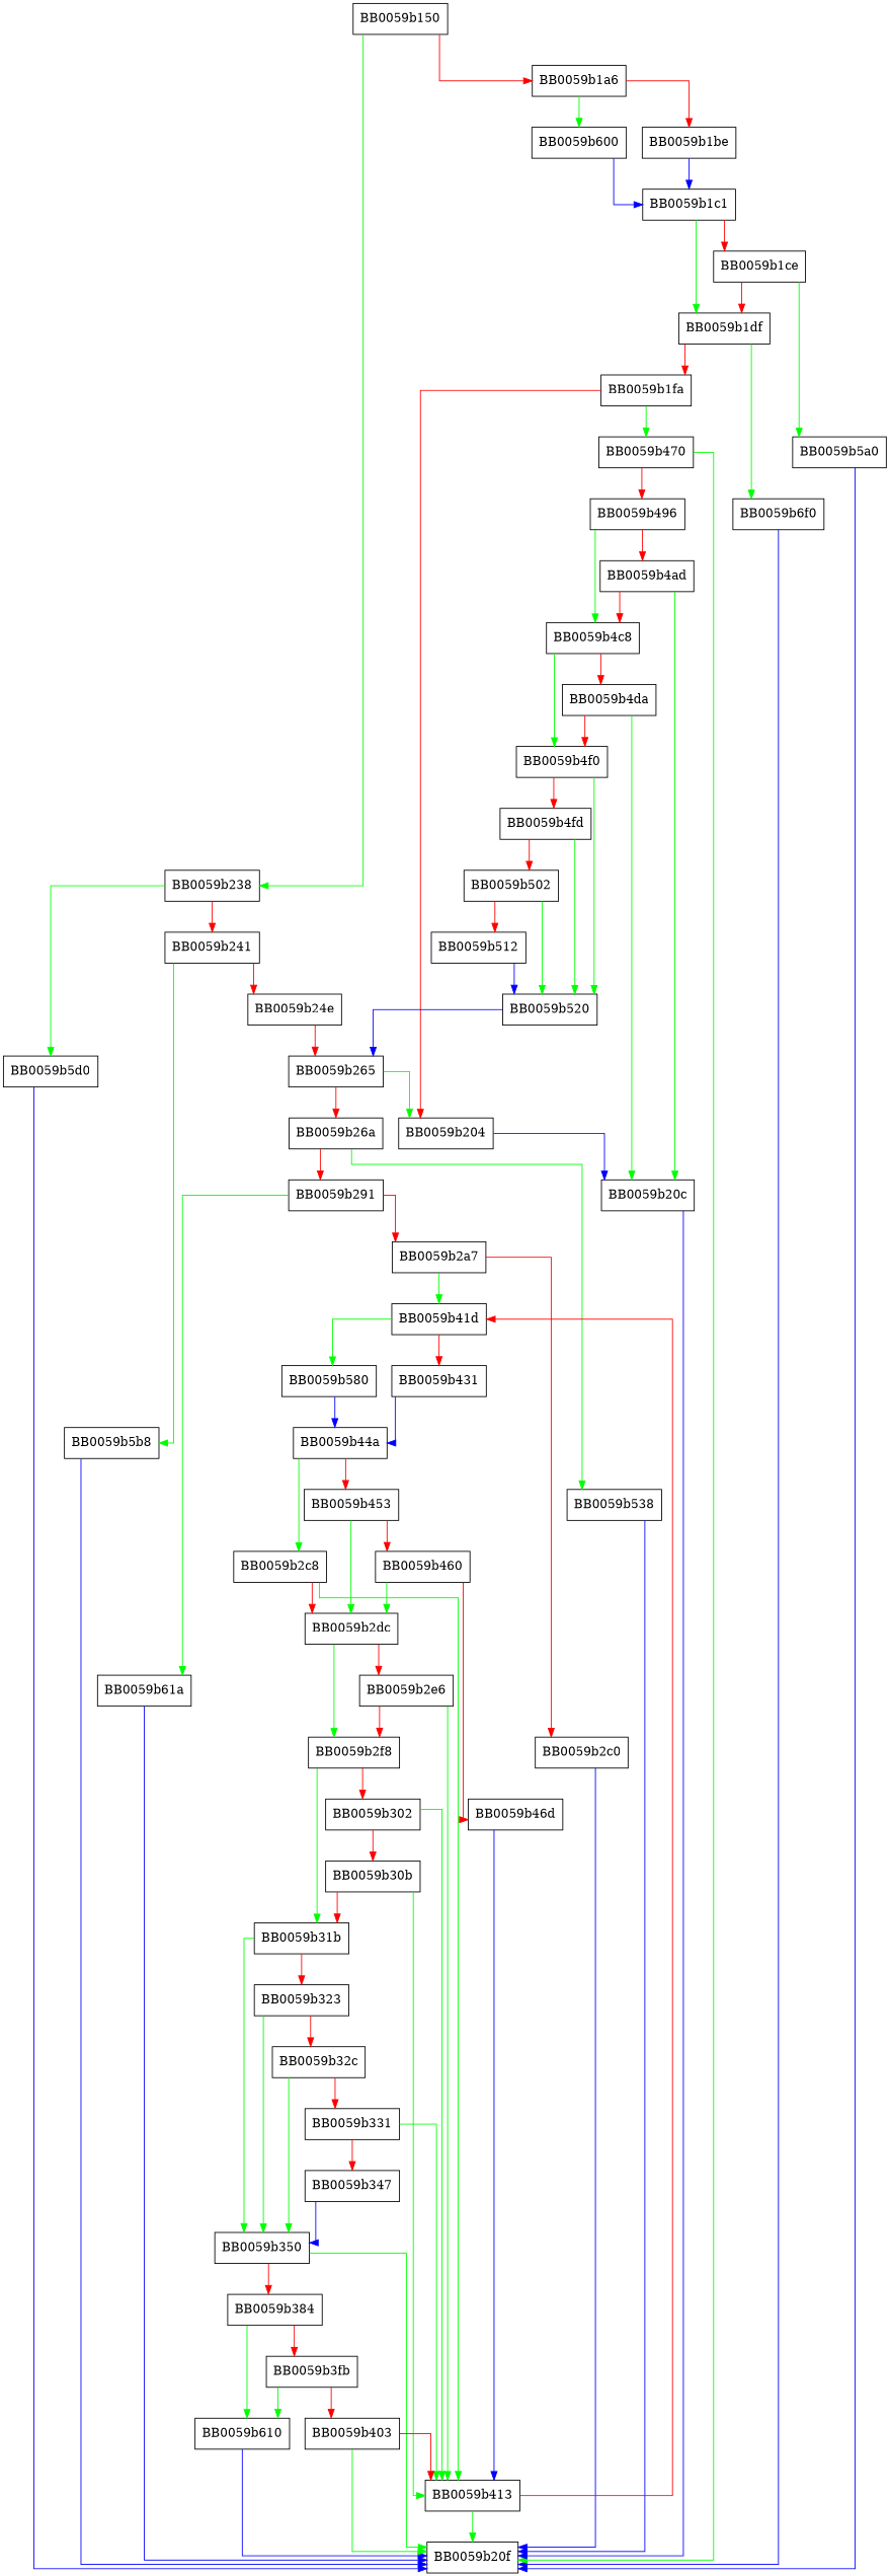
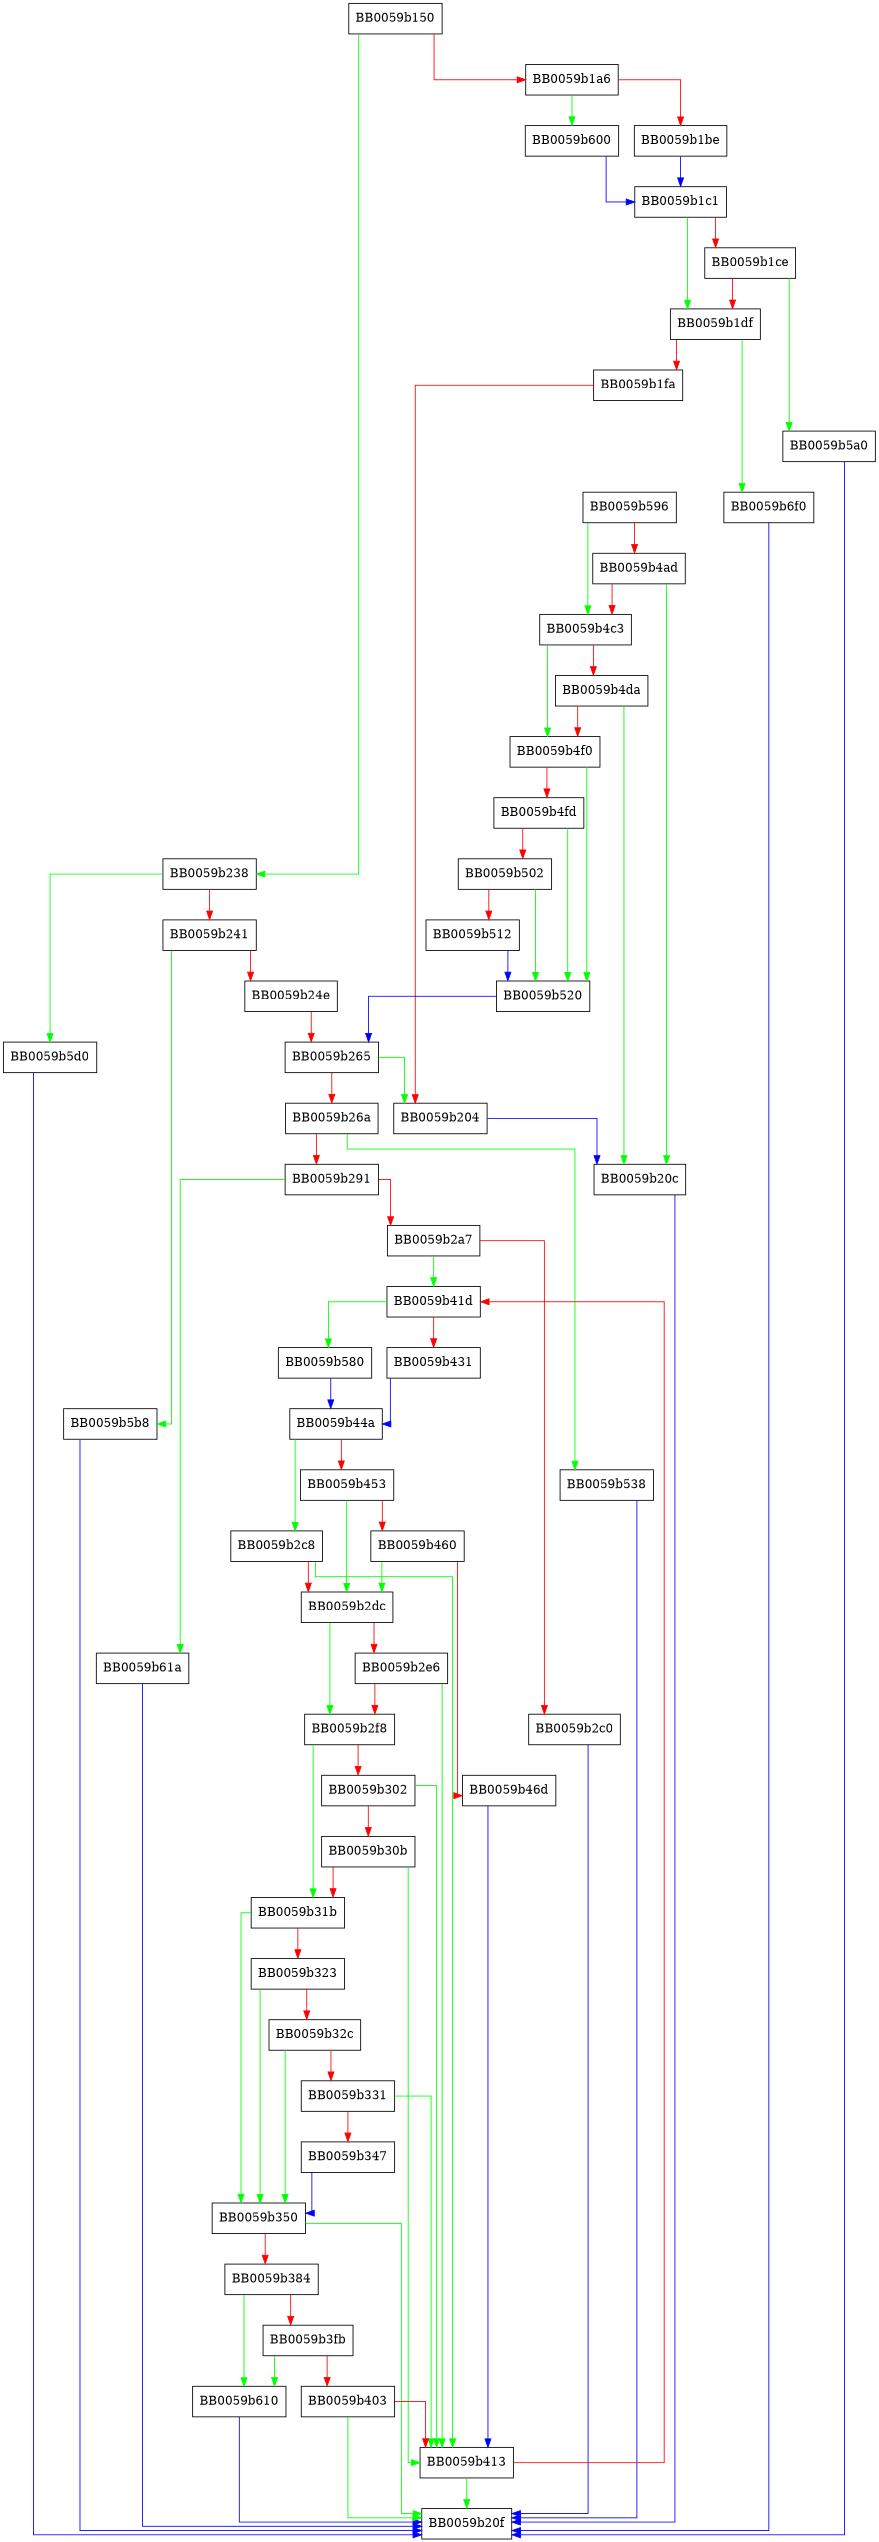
  digraph {
    splines=ortho
    node [shape=box]
    edge [color=red]
    BB0059b150
    BB0059b238
    BB0059b1a6
    BB0059b5d0
    BB0059b241
    BB0059b600
    BB0059b1be
    BB0059b20f
    BB0059b5b8
    BB0059b24e
    BB0059b1c1
    BB0059b1df
    BB0059b1ce
    n14 [label=BB0059b6f0]
    BB0059b1fa
    BB0059b5a0
-   BB0059b470
    BB0059b204
-   BB0059b496
+   BB0059b496 [label=BB0059b596]
    BB0059b20c
-   BB0059b4c3 [label=BB0059b4c8]
+   BB0059b4c3
    BB0059b4ad
    BB0059b265
    BB0059b26a
    BB0059b538
    BB0059b291
    BB0059b61a
    BB0059b2a7
    BB0059b41d
    BB0059b2c0
    BB0059b580
    BB0059b431
    BB0059b44a
    BB0059b2c8
    BB0059b413
    BB0059b2dc
    BB0059b2f8
    BB0059b2e6
    BB0059b31b
    BB0059b302
    BB0059b350
    BB0059b323
    BB0059b30b
    BB0059b384
    BB0059b32c
    BB0059b610
    BB0059b3fb
    BB0059b331
    BB0059b347
    BB0059b403
    BB0059b453
    BB0059b460
    BB0059b46d
    BB0059b4f0
    BB0059b4da
    BB0059b520
    BB0059b4fd
    BB0059b502
    BB0059b512
    BB0059b150 -> BB0059b238 [color=green]
    BB0059b150 -> BB0059b1a6
    BB0059b238 -> BB0059b5d0 [color=green]
    BB0059b238 -> BB0059b241
    BB0059b1a6 -> BB0059b600 [color=green]
    BB0059b1a6 -> BB0059b1be
    BB0059b5d0 -> BB0059b20f [color=blue]
    BB0059b241 -> BB0059b5b8 [color=green]
    BB0059b241 -> BB0059b24e
    BB0059b600 -> BB0059b1c1 [color=blue]
    BB0059b1be -> BB0059b1c1 [color=blue]
    BB0059b5b8 -> BB0059b20f [color=blue]
    BB0059b24e -> BB0059b265
    BB0059b1c1 -> BB0059b1df [color=green]
    BB0059b1c1 -> BB0059b1ce
    BB0059b1df -> n14 [color=green]
    BB0059b1df -> BB0059b1fa
    BB0059b1ce -> BB0059b1df
    BB0059b1ce -> BB0059b5a0 [color=green]
    n14 -> BB0059b20f [color=blue]
-   BB0059b1fa -> BB0059b470 [color=green]
    BB0059b1fa -> BB0059b204
    BB0059b5a0 -> BB0059b20f [color=blue]
-   BB0059b470 -> BB0059b20f [color=green]
-   BB0059b470 -> BB0059b496
    BB0059b204 -> BB0059b20c [color=blue]
    BB0059b496 -> BB0059b4c3 [color=green]
    BB0059b496 -> BB0059b4ad
    BB0059b20c -> BB0059b20f [color=blue]
    BB0059b4c3 -> BB0059b4f0 [color=green]
    BB0059b4c3 -> BB0059b4da
    BB0059b4ad -> BB0059b20c [color=green]
    BB0059b4ad -> BB0059b4c3
    BB0059b265 -> BB0059b204 [color=green]
    BB0059b265 -> BB0059b26a
    BB0059b26a -> BB0059b538 [color=green]
    BB0059b26a -> BB0059b291
    BB0059b538 -> BB0059b20f [color=blue]
    BB0059b291 -> BB0059b61a [color=green]
    BB0059b291 -> BB0059b2a7
    BB0059b61a -> BB0059b20f [color=blue]
    BB0059b2a7 -> BB0059b41d [color=green]
    BB0059b2a7 -> BB0059b2c0
    BB0059b41d -> BB0059b580 [color=green]
    BB0059b41d -> BB0059b431
    BB0059b2c0 -> BB0059b20f [color=blue]
    BB0059b580 -> BB0059b44a [color=blue]
    BB0059b431 -> BB0059b44a [color=blue]
    BB0059b44a -> BB0059b2c8 [color=green]
    BB0059b44a -> BB0059b453
    BB0059b2c8 -> BB0059b413 [color=green]
    BB0059b2c8 -> BB0059b2dc
    BB0059b413 -> BB0059b20f [color=green]
    BB0059b413 -> BB0059b41d
    BB0059b2dc -> BB0059b2f8 [color=green]
    BB0059b2dc -> BB0059b2e6
    BB0059b2f8 -> BB0059b31b [color=green]
    BB0059b2f8 -> BB0059b302
    BB0059b2e6 -> BB0059b413 [color=green]
    BB0059b2e6 -> BB0059b2f8
    BB0059b31b -> BB0059b350 [color=green]
    BB0059b31b -> BB0059b323
    BB0059b302 -> BB0059b413 [color=green]
    BB0059b302 -> BB0059b30b
    BB0059b350 -> BB0059b20f [color=green]
    BB0059b350 -> BB0059b384
    BB0059b323 -> BB0059b350 [color=green]
    BB0059b323 -> BB0059b32c
    BB0059b30b -> BB0059b413 [color=green]
    BB0059b30b -> BB0059b31b
    BB0059b384 -> BB0059b610 [color=green]
    BB0059b384 -> BB0059b3fb
    BB0059b32c -> BB0059b350 [color=green]
    BB0059b32c -> BB0059b331
    BB0059b610 -> BB0059b20f [color=blue]
    BB0059b3fb -> BB0059b610 [color=green]
    BB0059b3fb -> BB0059b403
    BB0059b331 -> BB0059b413 [color=green]
    BB0059b331 -> BB0059b347
    BB0059b347 -> BB0059b350 [color=blue]
    BB0059b403 -> BB0059b20f [color=green]
    BB0059b403 -> BB0059b413
    BB0059b453 -> BB0059b2dc [color=green]
    BB0059b453 -> BB0059b460
    BB0059b460 -> BB0059b2dc [color=green]
    BB0059b460 -> BB0059b46d
    BB0059b46d -> BB0059b413 [color=blue]
    BB0059b4f0 -> BB0059b520 [color=green]
    BB0059b4f0 -> BB0059b4fd
    BB0059b4da -> BB0059b20c [color=green]
    BB0059b4da -> BB0059b4f0
    BB0059b520 -> BB0059b265 [color=blue]
    BB0059b4fd -> BB0059b520 [color=green]
    BB0059b4fd -> BB0059b502
    BB0059b502 -> BB0059b520 [color=green]
    BB0059b502 -> BB0059b512
    BB0059b512 -> BB0059b520 [color=blue]
  }
